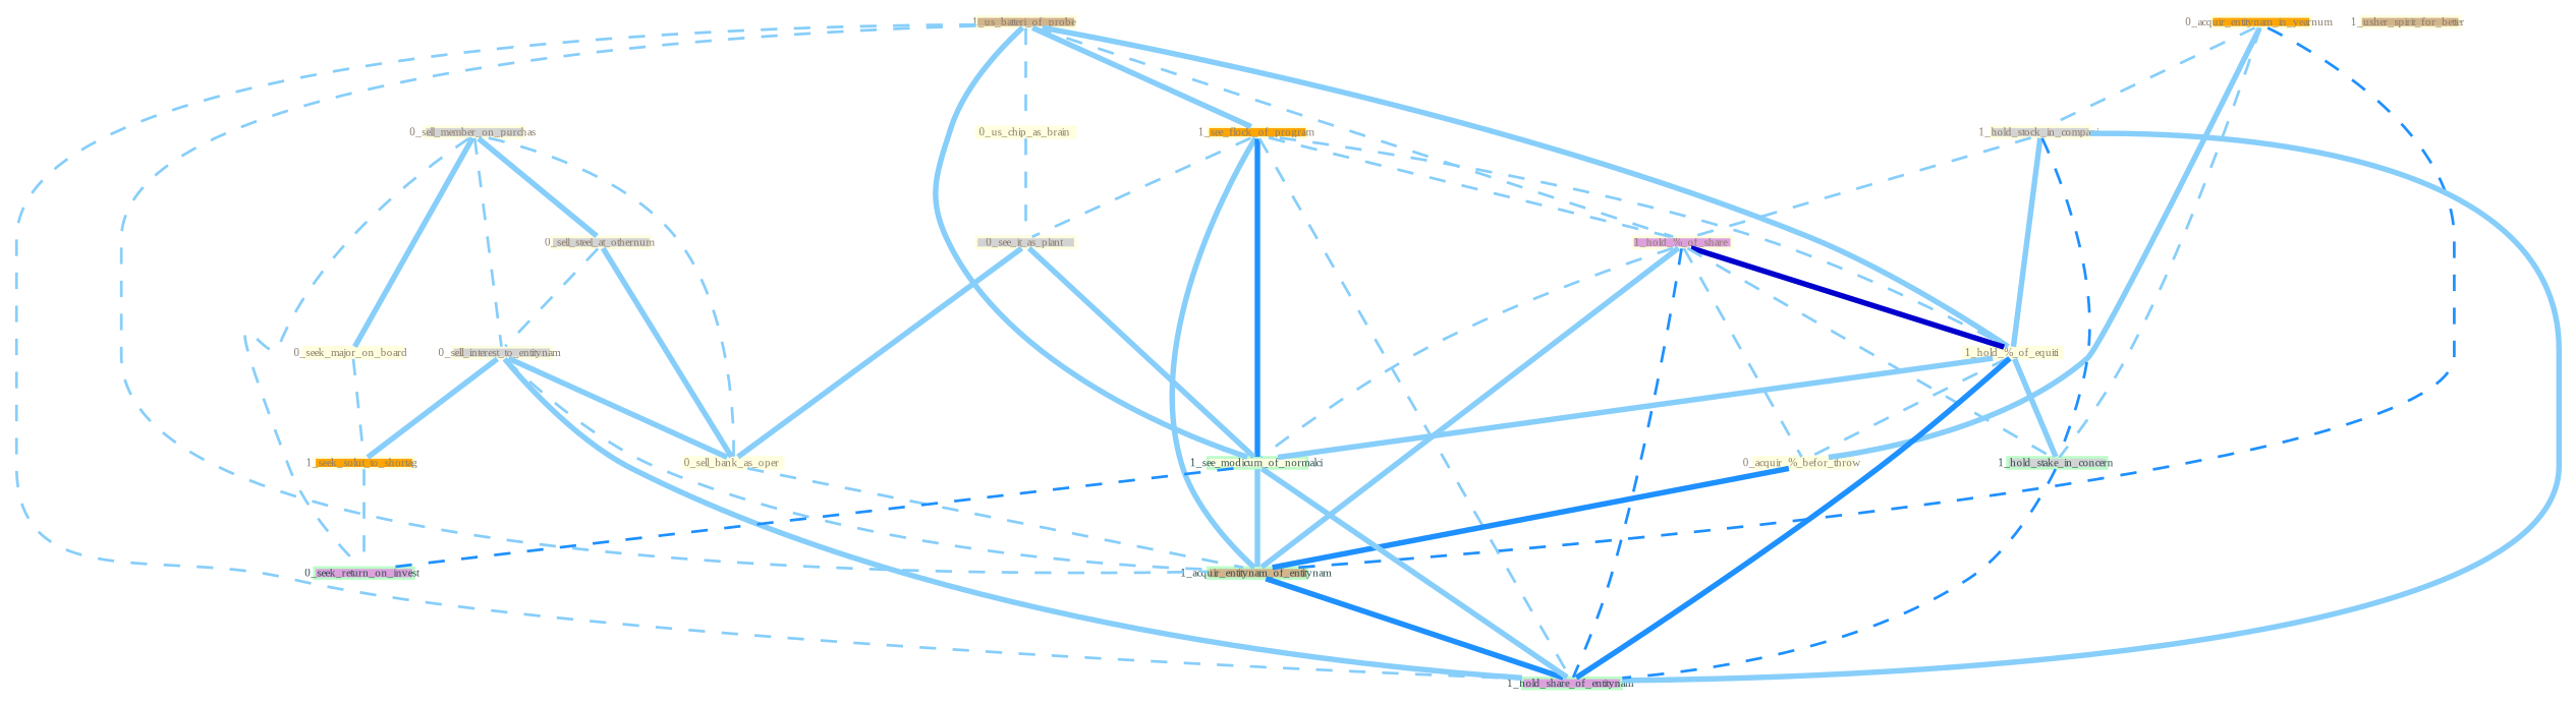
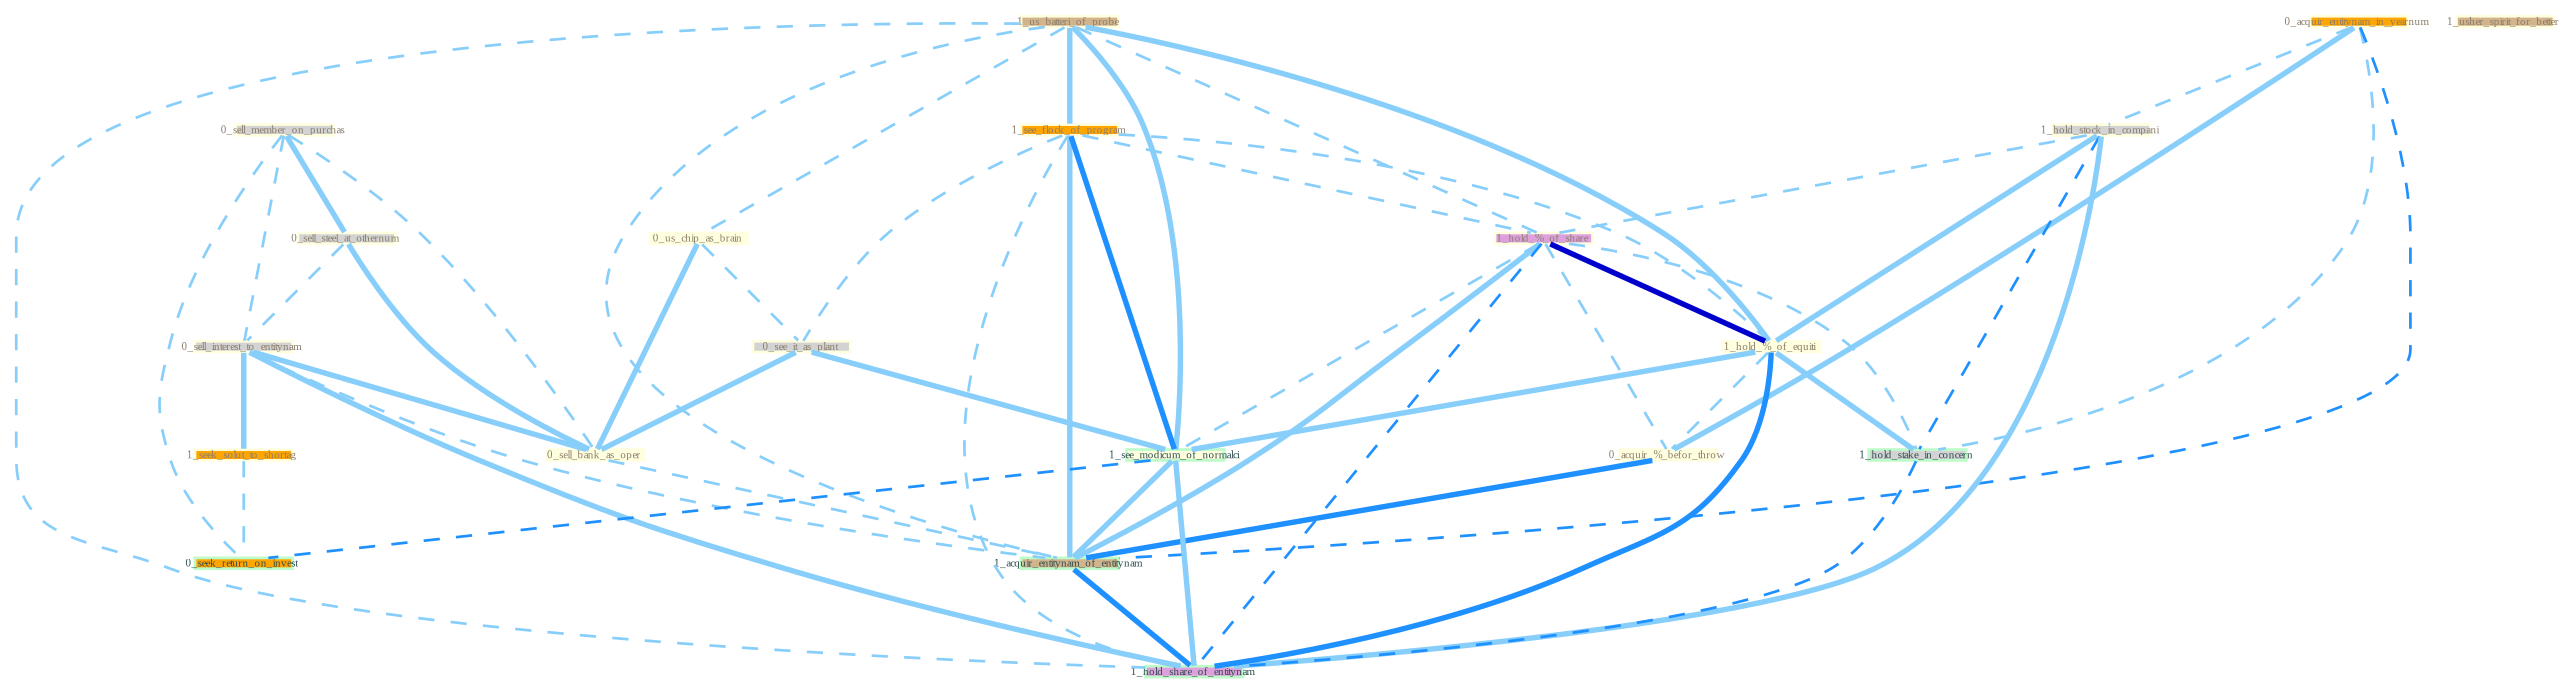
  graph {
    fontname="Liberation Serif"
    node [color="#ffffe0" fillcolor=lightgrey fixedsize=true fontcolor="#8b7d6b" fontname="Liberation Serif" fontsize=4 shape=polygon style=filled]
    edge [color="#87cefa" fontname="Liberation Serif" style=dashed w=1]
    "0_sell_member_on_purchas " [height=.06 width=.5]
    "0_acquir_entitynam_in_yearnum " [fillcolor=orange height=.06 width=.5]
    "1_us_batteri_of_probe " [fillcolor=tan height=.06 width=.5]
    "1_usher_spirit_for_better " [fillcolor=tan height=.06 width=.5]
-   "0_seek_major_on_board " [fillcolor=lightyellow height=.06 width=.5]
    "0_sell_steel_at_othernum " [height=.06 width=.5]
    "1_see_flock_of_program " [fillcolor=orange height=.06 width=.5]
    "0_us_chip_as_brain " [fillcolor=lightyellow height=.06 width=.5]
    "1_hold_stock_in_compani " [height=.06 width=.5]
    "0_sell_interest_to_entitynam " [height=.06 width=.5]
    "1_seek_solut_to_shortag " [fillcolor=orange height=.06 width=.5]
    "0_see_it_as_plant " [height=.06 width=.5]
    "0_sell_bank_as_oper " [fillcolor=lightyellow height=.06 width=.5]
    "1_hold_%_of_share " [fillcolor=plum height=.06 width=.5]
    "1_hold_%_of_equiti " [fillcolor=lightyellow height=.06 width=.5]
    "0_acquir_%_befor_throw " [fillcolor=lightyellow height=.06 width=.5]
-   "0_seek_return_on_invest " [color="#BDFCC9" fillcolor=plum fontcolor="#2f4f4f" height=.06 width=.5]
+   "0_seek_return_on_invest " [color="#BDFCC9" fillcolor=orange fontcolor="#2f4f4f" height=.06 width=.5]
    "1_hold_stake_in_concern " [color="#BDFCC9" fontcolor="#2f4f4f" height=.06 width=.5]
    "1_acquir_entitynam_of_entitynam " [color="#BDFCC9" fillcolor=tan fontcolor="#2f4f4f" height=.06 width=.5]
    "1_see_modicum_of_normalci " [color="#BDFCC9" fillcolor=lightyellow fontcolor="#2f4f4f" height=.06 width=.5]
    "1_hold_share_of_entitynam " [color="#BDFCC9" fillcolor=plum fontcolor="#2f4f4f" height=.06 width=.5]
    subgraph sub_1 {
      "0_sell_member_on_purchas "
      "0_acquir_entitynam_in_yearnum "
      "1_us_batteri_of_probe "
      "1_usher_spirit_for_better "
-     "0_seek_major_on_board "
      "0_sell_steel_at_othernum "
      "1_see_flock_of_program "
      "0_us_chip_as_brain "
      "1_hold_stock_in_compani "
      "0_sell_interest_to_entitynam "
      "1_seek_solut_to_shortag "
      "0_see_it_as_plant "
      "0_sell_bank_as_oper "
      "1_hold_%_of_share "
      "1_hold_%_of_equiti "
      "0_acquir_%_befor_throw "
    }
    subgraph sub_2 {
    }
-   "0_sell_member_on_purchas " -- "0_seek_major_on_board " [style=bold]
    "0_sell_member_on_purchas " -- "0_sell_steel_at_othernum " [style=bold]
    "0_sell_member_on_purchas " -- "0_sell_interest_to_entitynam "
    "0_sell_member_on_purchas " -- "0_sell_bank_as_oper "
    "0_sell_member_on_purchas " -- "0_seek_return_on_invest "
    "0_acquir_entitynam_in_yearnum " -- "1_hold_stock_in_compani "
    "0_acquir_entitynam_in_yearnum " -- "0_acquir_%_befor_throw " [style=bold]
    "0_acquir_entitynam_in_yearnum " -- "1_hold_stake_in_concern "
    "0_acquir_entitynam_in_yearnum " -- "1_acquir_entitynam_of_entitynam " [color="#1e90ff" w=2]
    "1_us_batteri_of_probe " -- "1_see_flock_of_program " [style=bold]
    "1_us_batteri_of_probe " -- "0_us_chip_as_brain "
    "1_us_batteri_of_probe " -- "1_hold_%_of_share "
    "1_us_batteri_of_probe " -- "1_hold_%_of_equiti " [style=bold]
    "1_us_batteri_of_probe " -- "1_acquir_entitynam_of_entitynam "
    "1_us_batteri_of_probe " -- "1_see_modicum_of_normalci " [style=bold]
    "1_us_batteri_of_probe " -- "1_hold_share_of_entitynam "
-   "0_seek_major_on_board " -- "1_seek_solut_to_shortag "
    "0_sell_steel_at_othernum " -- "0_sell_interest_to_entitynam "
    "0_sell_steel_at_othernum " -- "0_sell_bank_as_oper " [style=bold]
    "1_see_flock_of_program " -- "0_see_it_as_plant "
    "1_see_flock_of_program " -- "1_hold_%_of_share "
    "1_see_flock_of_program " -- "1_hold_%_of_equiti "
    "1_see_flock_of_program " -- "1_acquir_entitynam_of_entitynam " [style=bold]
    "1_see_flock_of_program " -- "1_see_modicum_of_normalci " [color="#1e90ff" style=bold w=2]
    "1_see_flock_of_program " -- "1_hold_share_of_entitynam "
    "0_us_chip_as_brain " -- "0_see_it_as_plant "
+   "0_us_chip_as_brain " -- "0_sell_bank_as_oper " [style=bold]
    "1_hold_stock_in_compani " -- "1_hold_%_of_share "
    "1_hold_stock_in_compani " -- "1_hold_%_of_equiti " [style=bold]
    "1_hold_stock_in_compani " -- "1_hold_stake_in_concern " [color="#1e90ff" w=2]
    "1_hold_stock_in_compani " -- "1_hold_share_of_entitynam " [style=bold]
    "0_sell_interest_to_entitynam " -- "1_seek_solut_to_shortag " [style=bold]
    "0_sell_interest_to_entitynam " -- "0_sell_bank_as_oper " [style=bold]
    "0_sell_interest_to_entitynam " -- "1_acquir_entitynam_of_entitynam "
    "0_sell_interest_to_entitynam " -- "1_hold_share_of_entitynam " [style=bold]
    "1_seek_solut_to_shortag " -- "0_seek_return_on_invest "
    "0_see_it_as_plant " -- "0_sell_bank_as_oper " [style=bold]
    "0_see_it_as_plant " -- "1_see_modicum_of_normalci " [style=bold]
    "0_sell_bank_as_oper " -- "1_acquir_entitynam_of_entitynam "
    "1_hold_%_of_share " -- "1_hold_%_of_equiti " [color="#0000cd" style=bold w=3]
    "1_hold_%_of_share " -- "0_acquir_%_befor_throw "
    "1_hold_%_of_share " -- "1_hold_stake_in_concern "
    "1_hold_%_of_share " -- "1_acquir_entitynam_of_entitynam " [style=bold]
    "1_hold_%_of_share " -- "1_see_modicum_of_normalci "
    "1_hold_%_of_share " -- "1_hold_share_of_entitynam " [color="#1e90ff" w=2]
    "1_hold_%_of_equiti " -- "0_acquir_%_befor_throw "
    "1_hold_%_of_equiti " -- "1_hold_stake_in_concern " [style=bold]
    "1_hold_%_of_equiti " -- "1_see_modicum_of_normalci " [style=bold]
    "1_hold_%_of_equiti " -- "1_hold_share_of_entitynam " [color="#1e90ff" style=bold w=2]
    "0_acquir_%_befor_throw " -- "1_acquir_entitynam_of_entitynam " [color="#1e90ff" style=bold]
    "1_hold_stake_in_concern " -- "1_hold_share_of_entitynam " [color="#1e90ff"]
    "1_acquir_entitynam_of_entitynam " -- "1_hold_share_of_entitynam " [color="#1e90ff" style=bold w=2]
    "1_see_modicum_of_normalci " -- "0_seek_return_on_invest " [color="#1e90ff" w=2]
    "1_see_modicum_of_normalci " -- "1_acquir_entitynam_of_entitynam " [style=bold]
    "1_see_modicum_of_normalci " -- "1_hold_share_of_entitynam " [style=bold]
  }
